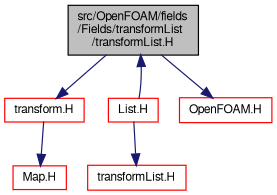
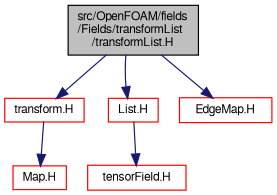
  digraph {
    node [color=red fontname=FreeSans fontsize=10 shape=record]
    edge [color=midnightblue fontname=FreeSans fontsize=10 labelfontname=FreeSans labelfontsize=10 style=solid]
    n1 [color=black fillcolor=grey75 fontcolor=black height=0.2 label="src/OpenFOAM/fields\l/Fields/transformList\l/transformList.H" style=filled width=0.4]
    n2 [height=0.2 label="transform.H" width=0.4]
    n3 [height=0.2 label="List.H" width=0.4]
-   n4 [height=0.2 label="OpenFOAM.H" width=0.4]
+   n4 [height=0.2 label="EdgeMap.H" width=0.4]
    n5 [height=0.2 label="Map.H" width=0.4]
-   n6 [height=0.2 label="transformList.H" width=0.4]
+   n6 [height=0.2 label="tensorField.H" width=0.4]
    n1 -> n2
-   n3 -> n1
+   n1 -> n3
    n1 -> n4
    n2 -> n5
    n3 -> n6
  }
